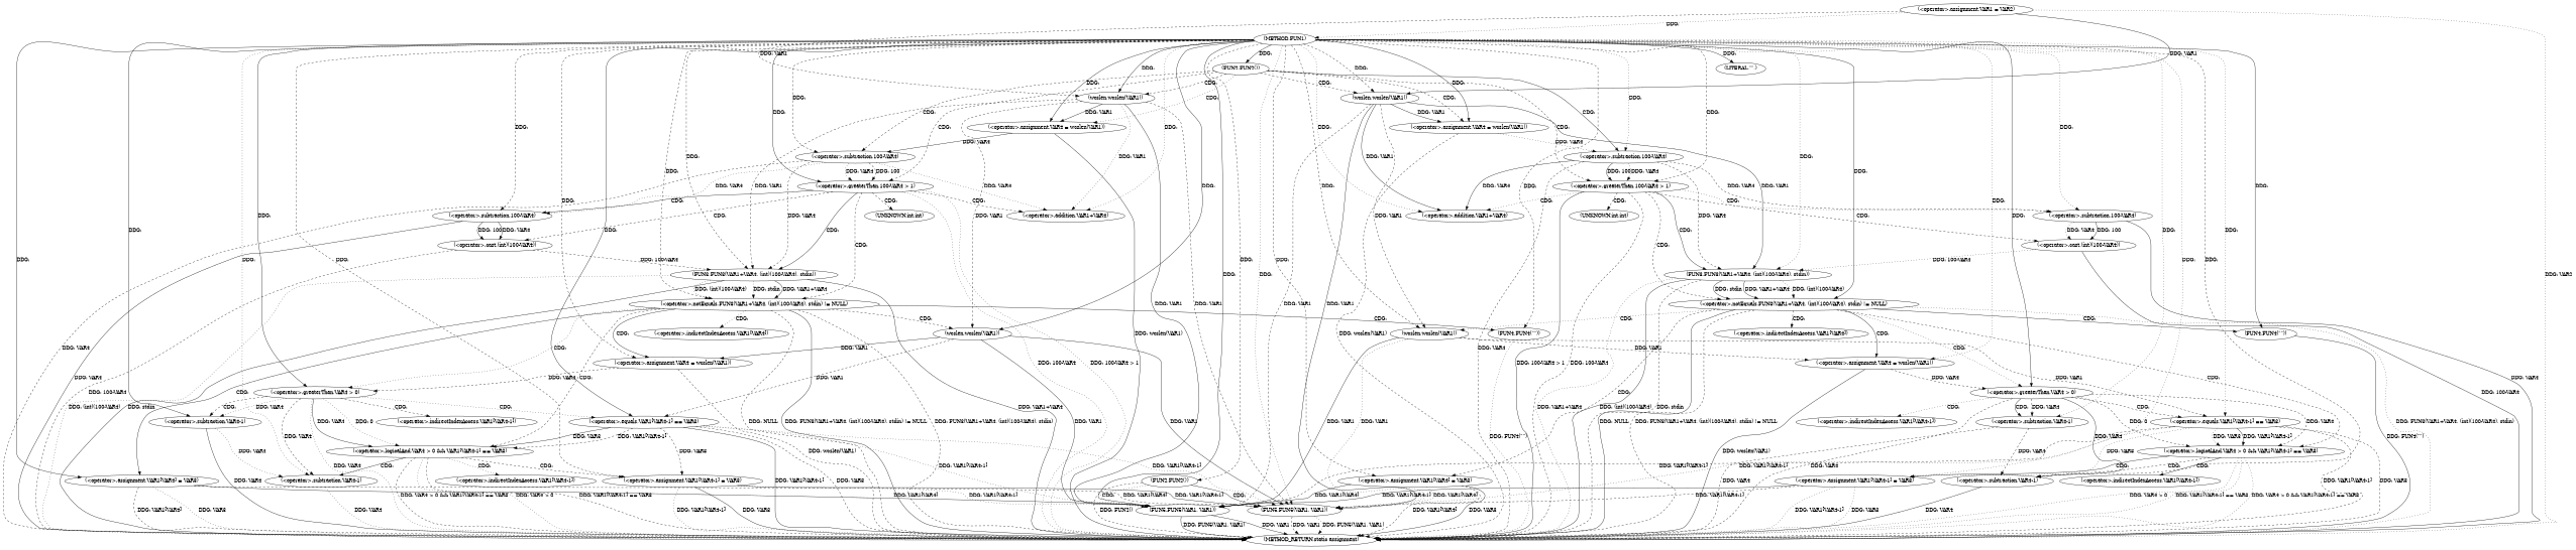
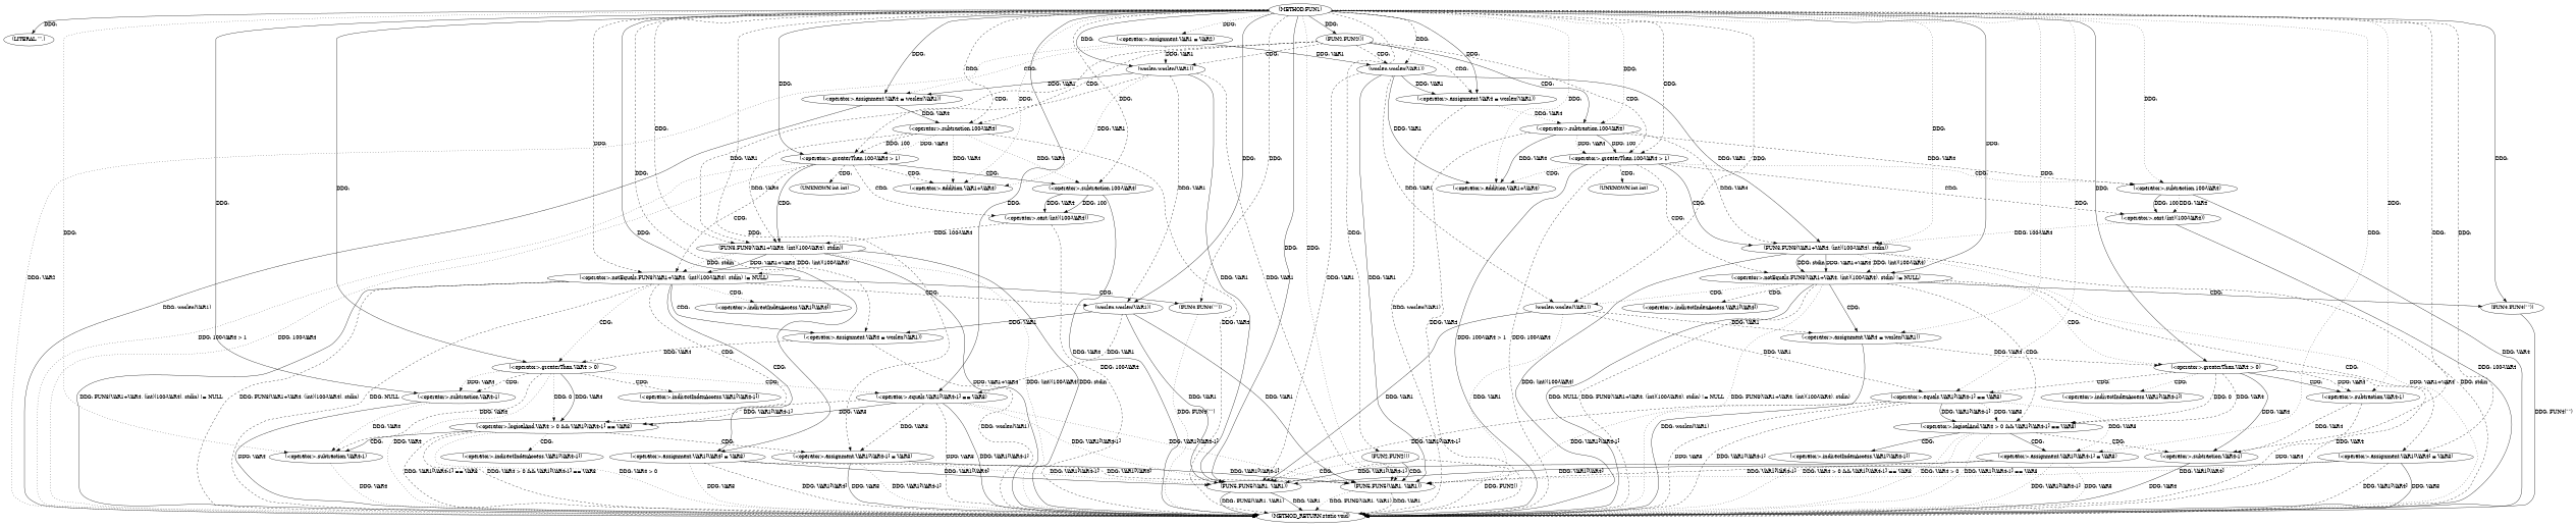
  digraph {
    edge [style=dashed]
    n1 [label="(METHOD,FUN1)"]
    n2 [label="(LITERAL,\"\",)"]
    n3 [label="(<operator>.assignment,VAR1 = VAR2)"]
    n4 [label="(FUN2,FUN2())"]
    n5 [label="(<operator>.assignment,VAR4 = wcslen(VAR1))"]
    n6 [label="(wcslen,wcslen(VAR1))"]
    n7 [label="(<operator>.greaterThan,100-VAR4 > 1)"]
    n8 [label="(<operator>.subtraction,100-VAR4)"]
    n9 [label="(<operator>.notEquals,FUN3(VAR1+VAR4, (int)(100-VAR4), stdin) != NULL)"]
    n10 [label="(FUN3,FUN3(VAR1+VAR4, (int)(100-VAR4), stdin))"]
    n11 [label="(<operator>.addition,VAR1+VAR4)"]
    n12 [label="(<operator>.subtraction,100-VAR4)"]
    n13 [label="(<operator>.assignment,VAR4 = wcslen(VAR1))"]
    n14 [label="(wcslen,wcslen(VAR1))"]
    n15 [label="(<operator>.greaterThan,VAR4 > 0)"]
    n16 [label="(<operator>.equals,VAR1[VAR4-1] == VAR3)"]
    n17 [label="(<operator>.subtraction,VAR4-1)"]
    n18 [label="(<operator>.assignment,VAR1[VAR4-1] = VAR3)"]
    n19 [label="(<operator>.subtraction,VAR4-1)"]
    n20 [label="(FUN4,FUN4(\"\"))"]
    n21 [label="(<operator>.assignment,VAR1[VAR4] = VAR3)"]
    n22 [label="(<operator>.assignment,VAR4 = wcslen(VAR1))"]
    n23 [label="(wcslen,wcslen(VAR1))"]
    n24 [label="(<operator>.greaterThan,100-VAR4 > 1)"]
    n25 [label="(<operator>.subtraction,100-VAR4)"]
    n26 [label="(<operator>.notEquals,FUN3(VAR1+VAR4, (int)(100-VAR4), stdin) != NULL)"]
    n27 [label="(FUN3,FUN3(VAR1+VAR4, (int)(100-VAR4), stdin))"]
    n28 [label="(<operator>.addition,VAR1+VAR4)"]
    n29 [label="(<operator>.subtraction,100-VAR4)"]
    n30 [label="(<operator>.assignment,VAR4 = wcslen(VAR1))"]
    n31 [label="(wcslen,wcslen(VAR1))"]
    n32 [label="(<operator>.greaterThan,VAR4 > 0)"]
    n33 [label="(<operator>.equals,VAR1[VAR4-1] == VAR3)"]
    n34 [label="(<operator>.subtraction,VAR4-1)"]
    n35 [label="(<operator>.assignment,VAR1[VAR4-1] = VAR3)"]
    n36 [label="(<operator>.subtraction,VAR4-1)"]
    n37 [label="(FUN4,FUN4(\"\"))"]
    n38 [label="(<operator>.assignment,VAR1[VAR4] = VAR3)"]
    n39 [label="(FUN2,FUN2())"]
    n40 [label="(FUN5,FUN5(VAR1, VAR1))"]
    n41 [label="(FUN5,FUN5(VAR1, VAR1))"]
-   n42 [label="(METHOD_RETURN,static assignment)"]
+   n42 [label="(METHOD_RETURN,static void)"]
    n43 [label="(<operator>.cast,(int)(100-VAR4))"]
    n44 [label="(UNKNOWN,int,int)"]
    n45 [label="(<operator>.logicalAnd,VAR4 > 0 && VAR1[VAR4-1] == VAR3)"]
    n46 [label="(<operator>.indirectIndexAccess,VAR1[VAR4])"]
    n47 [label="(<operator>.indirectIndexAccess,VAR1[VAR4-1])"]
    n48 [label="(<operator>.cast,(int)(100-VAR4))"]
    n49 [label="(UNKNOWN,int,int)"]
    n50 [label="(<operator>.logicalAnd,VAR4 > 0 && VAR1[VAR4-1] == VAR3)"]
    n51 [label="(<operator>.indirectIndexAccess,VAR1[VAR4])"]
    n52 [label="(<operator>.indirectIndexAccess,VAR1[VAR4-1])"]
    n53 [label="(<operator>.indirectIndexAccess,VAR1[VAR4-1])"]
    n54 [label="(<operator>.indirectIndexAccess,VAR1[VAR4-1])"]
    n1 -> n2 [label="DDG: " style=solid]
-   n3 -> n1 [label="DDG: " style=dotted]
+   n1 -> n3 [label="DDG: " style=dotted]
    n1 -> n4 [label="DDG: " style=solid]
    n1 -> n5 [label="DDG: " style=solid]
    n1 -> n6 [label="DDG: " style=solid]
    n1 -> n7 [label="DDG: " style=solid]
    n1 -> n8 [label="DDG: "]
    n1 -> n9 [label="DDG: "]
    n1 -> n10 [label="DDG: "]
    n1 -> n11 [label="DDG: " style=dotted]
    n1 -> n12 [label="DDG: "]
    n1 -> n13 [label="DDG: "]
    n1 -> n14 [label="DDG: " style=solid]
    n1 -> n15 [label="DDG: " style=solid]
    n1 -> n16 [label="DDG: " style=solid]
    n1 -> n17 [label="DDG: " style=solid]
    n1 -> n18 [label="DDG: "]
    n1 -> n19 [label="DDG: " style=dotted]
    n1 -> n20 [label="DDG: "]
    n1 -> n21 [label="DDG: " style=solid]
    n1 -> n22 [label="DDG: " style=solid]
    n1 -> n23 [label="DDG: "]
    n1 -> n24 [label="DDG: "]
    n1 -> n25 [label="DDG: " style=dotted]
    n1 -> n26 [label="DDG: " style=solid]
    n1 -> n27 [label="DDG: " style=dotted]
    n1 -> n28 [label="DDG: " style=dotted]
    n1 -> n29 [label="DDG: " style=dotted]
    n1 -> n30 [label="DDG: " style=dotted]
    n1 -> n31 [label="DDG: "]
    n1 -> n32 [label="DDG: " style=solid]
    n1 -> n33 [label="DDG: " style=dotted]
    n1 -> n34 [label="DDG: " style=dotted]
    n1 -> n35 [label="DDG: " style=dotted]
    n1 -> n36 [label="DDG: "]
    n1 -> n37 [label="DDG: " style=solid]
    n1 -> n38 [label="DDG: "]
    n1 -> n39 [label="DDG: "]
    n1 -> n40 [label="DDG: " style=solid]
    n1 -> n41 [label="DDG: " style=dotted]
    n3 -> n6 [label="DDG: VAR1"]
    n3 -> n23 [label="DDG: VAR1" style=solid]
    n3 -> n42 [label="DDG: VAR2" style=dotted]
    n4 -> n5 [label="CDG: " style=dotted]
    n4 -> n6 [label="CDG: "]
    n4 -> n7 [label="CDG: "]
    n4 -> n8 [label="CDG: "]
    n4 -> n22 [label="CDG: "]
    n4 -> n23 [label="CDG: "]
    n4 -> n24 [label="CDG: "]
    n4 -> n25 [label="CDG: " style=solid]
    n5 -> n8 [label="DDG: VAR4" style=solid]
    n5 -> n42 [label="DDG: wcslen(VAR1)" style=solid]
    n6 -> n5 [label="DDG: VAR1" style=solid]
    n6 -> n10 [label="DDG: VAR1"]
    n6 -> n11 [label="DDG: VAR1" style=dotted]
    n6 -> n14 [label="DDG: VAR1"]
    n6 -> n40 [label="DDG: VAR1" style=solid]
    n6 -> n41 [label="DDG: VAR1"]
    n7 -> n9 [label="CDG: "]
    n7 -> n10 [label="CDG: " style=solid]
    n7 -> n11 [label="CDG: "]
    n7 -> n12 [label="CDG: " style=solid]
    n7 -> n42 [label="DDG: 100-VAR4 > 1" style=dotted]
    n7 -> n42 [label="DDG: 100-VAR4" style=dotted]
    n7 -> n43 [label="CDG: "]
    n7 -> n44 [label="CDG: "]
    n8 -> n7 [label="DDG: 100"]
    n8 -> n7 [label="DDG: VAR4" style=dotted]
    n8 -> n10 [label="DDG: VAR4"]
    n8 -> n11 [label="DDG: VAR4" style=dotted]
    n8 -> n12 [label="DDG: VAR4" style=dotted]
    n8 -> n42 [label="DDG: VAR4"]
    n9 -> n13 [label="CDG: " style=solid]
    n9 -> n14 [label="CDG: "]
    n9 -> n15 [label="CDG: " style=dotted]
    n9 -> n20 [label="CDG: " style=solid]
    n9 -> n21 [label="CDG: " style=solid]
    n9 -> n42 [label="DDG: FUN3(VAR1+VAR4, (int)(100-VAR4), stdin)"]
    n9 -> n42 [label="DDG: NULL"]
    n9 -> n42 [label="DDG: FUN3(VAR1+VAR4, (int)(100-VAR4), stdin) != NULL" style=solid]
    n9 -> n45 [label="CDG: "]
    n9 -> n46 [label="CDG: " style=dotted]
    n10 -> n9 [label="DDG: VAR1+VAR4" style=solid]
    n10 -> n9 [label="DDG: (int)(100-VAR4)" style=dotted]
    n10 -> n9 [label="DDG: stdin" style=dotted]
    n10 -> n42 [label="DDG: VAR1+VAR4" style=solid]
    n10 -> n42 [label="DDG: (int)(100-VAR4)" style=dotted]
    n10 -> n42 [label="DDG: stdin" style=solid]
    n12 -> n42 [label="DDG: VAR4" style=solid]
    n12 -> n43 [label="DDG: 100" style=solid]
    n12 -> n43 [label="DDG: VAR4" style=solid]
    n13 -> n15 [label="DDG: VAR4"]
    n13 -> n42 [label="DDG: wcslen(VAR1)"]
    n14 -> n13 [label="DDG: VAR1" style=solid]
    n14 -> n16 [label="DDG: VAR1"]
    n14 -> n40 [label="DDG: VAR1" style=solid]
    n14 -> n41 [label="DDG: VAR1" style=solid]
    n15 -> n16 [label="CDG: " style=dotted]
    n15 -> n17 [label="DDG: VAR4" style=dotted]
    n15 -> n17 [label="CDG: "]
    n15 -> n19 [label="DDG: VAR4"]
    n15 -> n42 [label="DDG: VAR4" style=dotted]
    n15 -> n45 [label="DDG: VAR4" style=solid]
    n15 -> n45 [label="DDG: 0" style=dotted]
    n15 -> n47 [label="CDG: "]
    n16 -> n18 [label="DDG: VAR3"]
    n16 -> n40 [label="DDG: VAR1[VAR4-1]" style=dotted]
    n16 -> n41 [label="DDG: VAR1[VAR4-1]" style=dotted]
    n16 -> n42 [label="DDG: VAR1[VAR4-1]" style=solid]
    n16 -> n42 [label="DDG: VAR3"]
    n16 -> n45 [label="DDG: VAR1[VAR4-1]"]
    n16 -> n45 [label="DDG: VAR3" style=solid]
    n17 -> n19 [label="DDG: VAR4" style=dotted]
    n17 -> n42 [label="DDG: VAR4" style=solid]
    n18 -> n40 [label="DDG: VAR1[VAR4-1]" style=dotted]
    n18 -> n41 [label="DDG: VAR1[VAR4-1]" style=solid]
    n18 -> n42 [label="DDG: VAR3" style=solid]
    n18 -> n42 [label="DDG: VAR1[VAR4-1]" style=dotted]
    n19 -> n42 [label="DDG: VAR4" style=dotted]
    n20 -> n42 [label="DDG: FUN4(\"\")" style=dotted]
    n21 -> n40 [label="DDG: VAR1[VAR4]" style=solid]
    n21 -> n41 [label="DDG: VAR1[VAR4]"]
    n21 -> n42 [label="DDG: VAR3" style=dotted]
    n21 -> n42 [label="DDG: VAR1[VAR4]"]
    n22 -> n25 [label="DDG: VAR4" style=dotted]
    n22 -> n42 [label="DDG: wcslen(VAR1)"]
    n23 -> n22 [label="DDG: VAR1" style=solid]
    n23 -> n27 [label="DDG: VAR1" style=solid]
    n23 -> n28 [label="DDG: VAR1" style=solid]
    n23 -> n31 [label="DDG: VAR1"]
    n23 -> n40 [label="DDG: VAR1"]
    n23 -> n41 [label="DDG: VAR1" style=solid]
    n24 -> n26 [label="CDG: "]
    n24 -> n27 [label="CDG: " style=solid]
    n24 -> n28 [label="CDG: " style=dotted]
    n24 -> n29 [label="CDG: " style=dotted]
    n24 -> n42 [label="DDG: 100-VAR4 > 1" style=solid]
    n24 -> n42 [label="DDG: 100-VAR4"]
    n24 -> n48 [label="CDG: "]
    n24 -> n49 [label="CDG: "]
    n25 -> n24 [label="DDG: 100" style=solid]
    n25 -> n24 [label="DDG: VAR4" style=dotted]
    n25 -> n27 [label="DDG: VAR4"]
    n25 -> n28 [label="DDG: VAR4" style=solid]
    n25 -> n29 [label="DDG: VAR4"]
    n25 -> n42 [label="DDG: VAR4"]
    n26 -> n30 [label="CDG: " style=solid]
    n26 -> n31 [label="CDG: " style=dotted]
    n26 -> n32 [label="CDG: " style=dotted]
    n26 -> n37 [label="CDG: " style=solid]
    n26 -> n38 [label="CDG: "]
    n26 -> n42 [label="DDG: FUN3(VAR1+VAR4, (int)(100-VAR4), stdin) != NULL"]
    n26 -> n42 [label="DDG: FUN3(VAR1+VAR4, (int)(100-VAR4), stdin)" style=dotted]
    n26 -> n42 [label="DDG: NULL" style=solid]
    n26 -> n50 [label="CDG: "]
    n26 -> n51 [label="CDG: "]
    n27 -> n26 [label="DDG: VAR1+VAR4" style=solid]
    n27 -> n26 [label="DDG: (int)(100-VAR4)" style=dotted]
    n27 -> n26 [label="DDG: stdin" style=solid]
    n27 -> n42 [label="DDG: VAR1+VAR4" style=dotted]
    n27 -> n42 [label="DDG: (int)(100-VAR4)" style=solid]
    n27 -> n42 [label="DDG: stdin"]
    n29 -> n42 [label="DDG: VAR4" style=solid]
    n29 -> n48 [label="DDG: 100" style=solid]
    n29 -> n48 [label="DDG: VAR4" style=dotted]
    n30 -> n32 [label="DDG: VAR4"]
    n30 -> n42 [label="DDG: wcslen(VAR1)" style=solid]
    n31 -> n30 [label="DDG: VAR1"]
    n31 -> n33 [label="DDG: VAR1"]
    n31 -> n40 [label="DDG: VAR1" style=solid]
    n31 -> n41 [label="DDG: VAR1" style=dotted]
    n32 -> n33 [label="CDG: "]
    n32 -> n34 [label="DDG: VAR4"]
    n32 -> n34 [label="CDG: " style=solid]
    n32 -> n36 [label="DDG: VAR4" style=solid]
    n32 -> n42 [label="DDG: VAR4"]
    n32 -> n50 [label="DDG: VAR4"]
    n32 -> n50 [label="DDG: 0"]
    n32 -> n52 [label="CDG: " style=dotted]
    n33 -> n35 [label="DDG: VAR3" style=dotted]
    n33 -> n40 [label="DDG: VAR1[VAR4-1]"]
    n33 -> n41 [label="DDG: VAR1[VAR4-1]" style=dotted]
    n33 -> n42 [label="DDG: VAR1[VAR4-1]"]
    n33 -> n42 [label="DDG: VAR3"]
    n33 -> n50 [label="DDG: VAR1[VAR4-1]" style=solid]
    n33 -> n50 [label="DDG: VAR3" style=dotted]
    n34 -> n36 [label="DDG: VAR4"]
    n34 -> n42 [label="DDG: VAR4"]
    n35 -> n40 [label="DDG: VAR1[VAR4-1]" style=solid]
    n35 -> n41 [label="DDG: VAR1[VAR4-1]"]
    n35 -> n42 [label="DDG: VAR1[VAR4-1]" style=dotted]
    n35 -> n42 [label="DDG: VAR3" style=dotted]
    n36 -> n42 [label="DDG: VAR4" style=solid]
    n37 -> n42 [label="DDG: FUN4(\"\")" style=solid]
    n38 -> n40 [label="DDG: VAR1[VAR4]" style=solid]
    n38 -> n41 [label="DDG: VAR1[VAR4]" style=dotted]
    n38 -> n42 [label="DDG: VAR1[VAR4]"]
    n38 -> n42 [label="DDG: VAR3" style=solid]
    n39 -> n40 [label="CDG: " style=dotted]
    n39 -> n41 [label="CDG: " style=solid]
    n39 -> n42 [label="DDG: FUN2()"]
    n40 -> n42 [label="DDG: VAR1" style=solid]
    n40 -> n42 [label="DDG: FUN5(VAR1, VAR1)" style=solid]
    n41 -> n42 [label="DDG: FUN5(VAR1, VAR1)" style=dotted]
    n41 -> n42 [label="DDG: VAR1"]
    n43 -> n10 [label="DDG: 100-VAR4"]
    n43 -> n42 [label="DDG: 100-VAR4"]
    n45 -> n18 [label="CDG: "]
    n45 -> n19 [label="CDG: " style=solid]
    n45 -> n42 [label="DDG: VAR4 > 0 && VAR1[VAR4-1] == VAR3"]
    n45 -> n42 [label="DDG: VAR4 > 0" style=dotted]
    n45 -> n42 [label="DDG: VAR1[VAR4-1] == VAR3"]
    n45 -> n53 [label="CDG: " style=dotted]
    n48 -> n27 [label="DDG: 100-VAR4" style=dotted]
    n48 -> n42 [label="DDG: 100-VAR4" style=solid]
    n50 -> n35 [label="CDG: " style=solid]
    n50 -> n36 [label="CDG: "]
    n50 -> n42 [label="DDG: VAR4 > 0" style=dotted]
    n50 -> n42 [label="DDG: VAR1[VAR4-1] == VAR3" style=dotted]
    n50 -> n42 [label="DDG: VAR4 > 0 && VAR1[VAR4-1] == VAR3" style=dotted]
    n50 -> n54 [label="CDG: " style=solid]
  }
